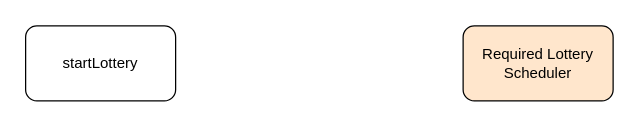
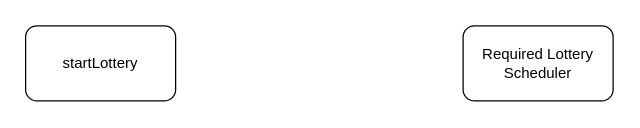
  <mxCell id="0" />
  <mxCell id="1" parent="0" />
  <mxCell id="2" value="startLottery" style="rounded=1;whiteSpace=wrap;html=1;" vertex="1" parent="1"><mxGeometry x="20" y="20" width="120" height="60" as="geometry" /></mxCell>
- <mxCell id="3" value="Required Lottery Scheduler" style="rounded=1;whiteSpace=wrap;html=1;fillColor=#ffe6cc;" vertex="1" parent="1"><mxGeometry x="370" y="20" width="120" height="60" as="geometry" /></mxCell>
+ <mxCell id="3" value="Required Lottery Scheduler" style="rounded=1;whiteSpace=wrap;html=1;" vertex="1" parent="1"><mxGeometry x="370" y="20" width="120" height="60" as="geometry" /></mxCell>
